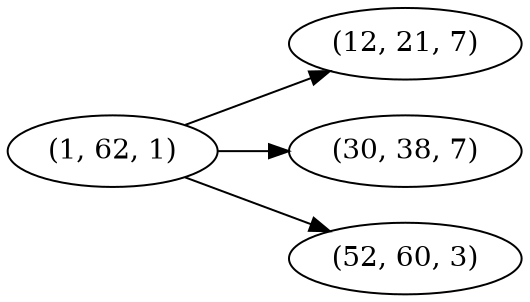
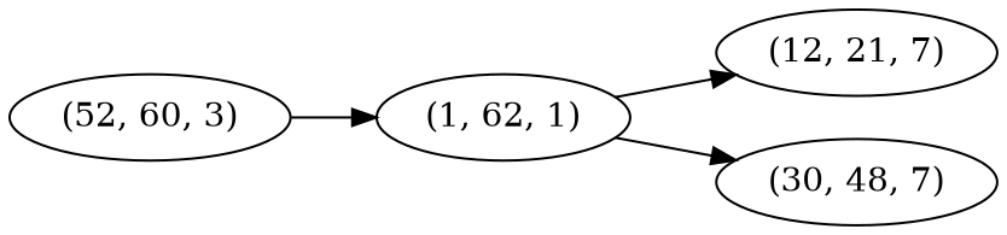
  digraph {
    rankdir=LR
    n1 [label="(12, 21, 7)"]
    "(1, 62, 1)"
-   "(30, 38, 7)"
+   "(30, 38, 7)" [label="(30, 48, 7)"]
    "(52, 60, 3)"
    "(1, 62, 1)" -> n1
    "(1, 62, 1)" -> "(30, 38, 7)"
-   "(1, 62, 1)" -> "(52, 60, 3)"
+   "(52, 60, 3)" -> "(1, 62, 1)"
  }
